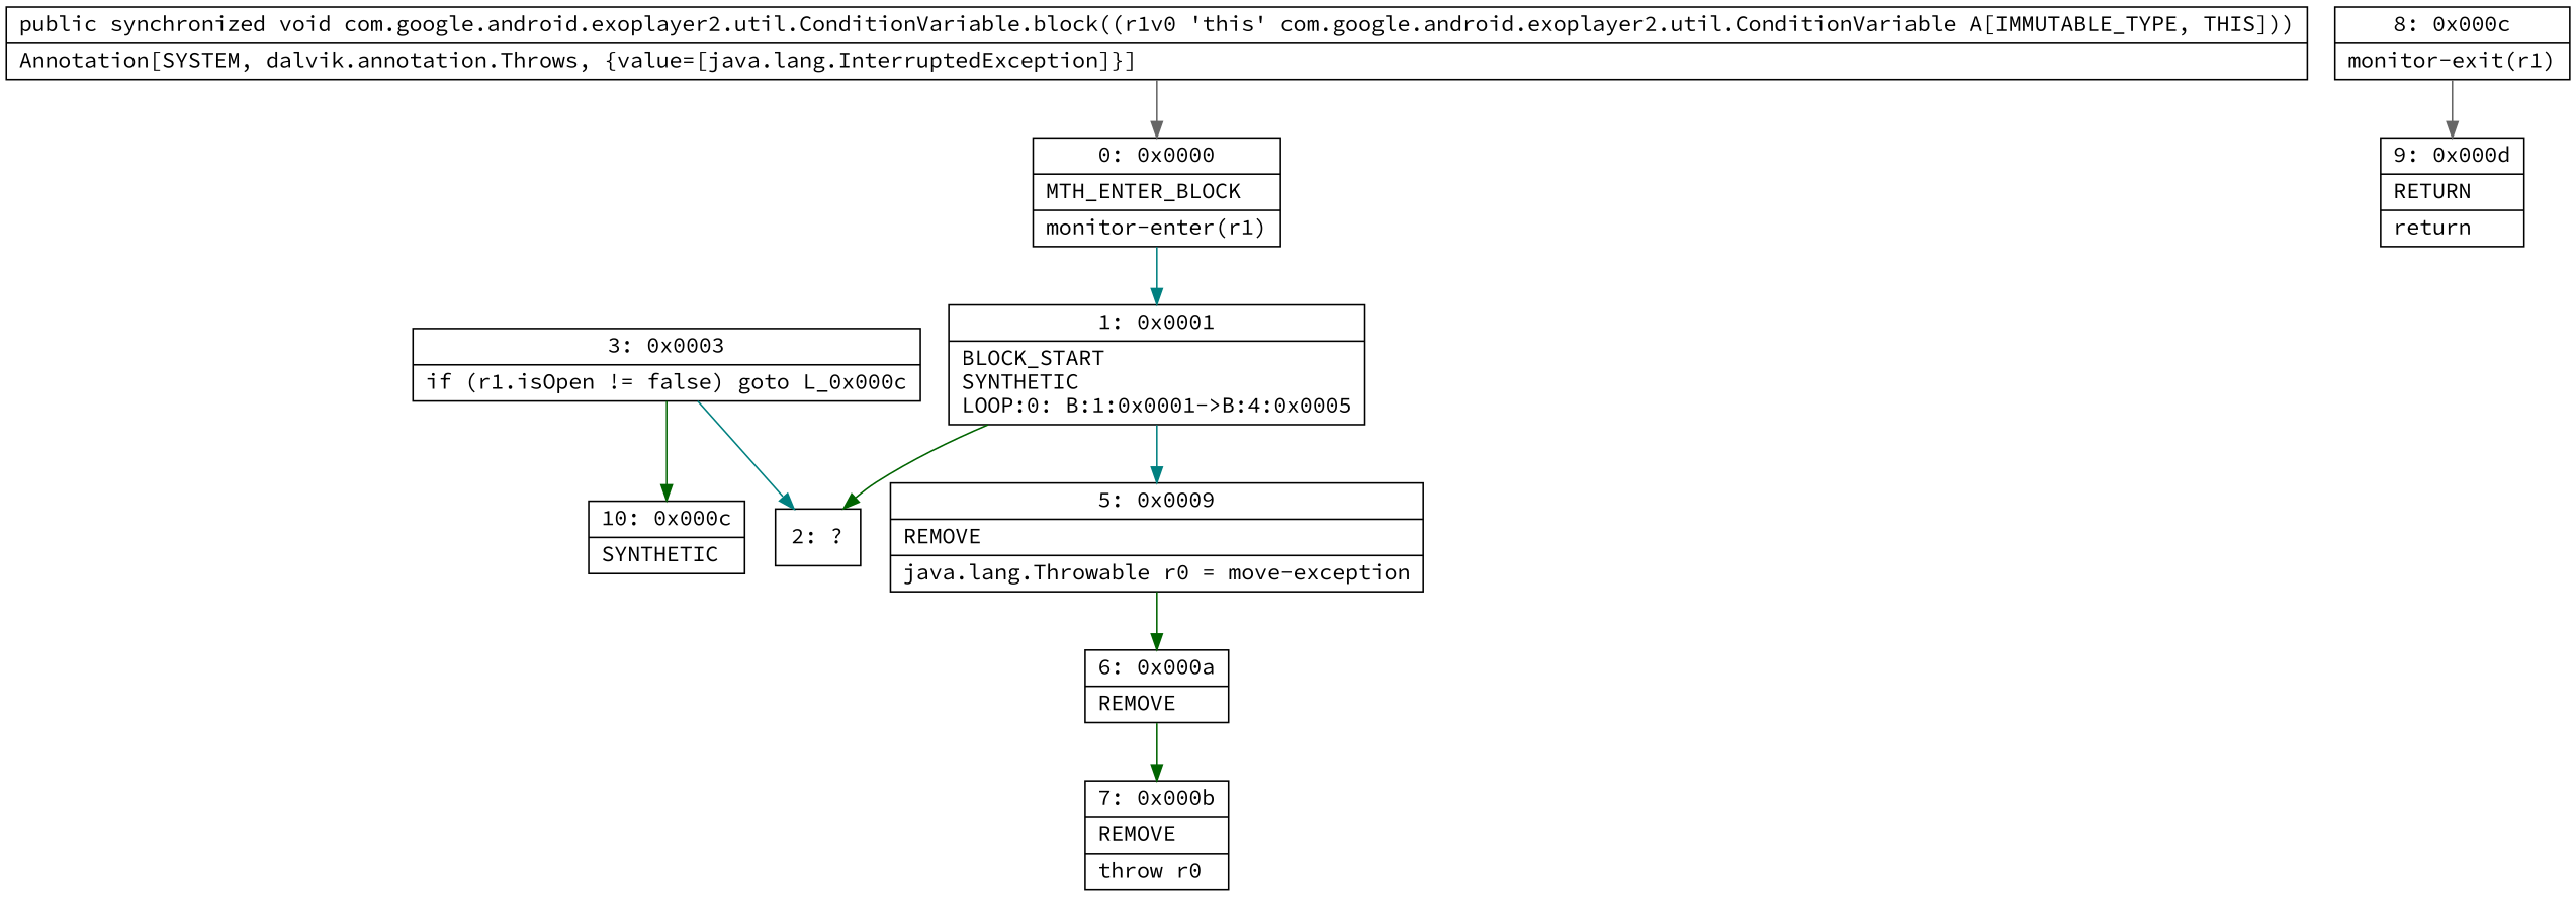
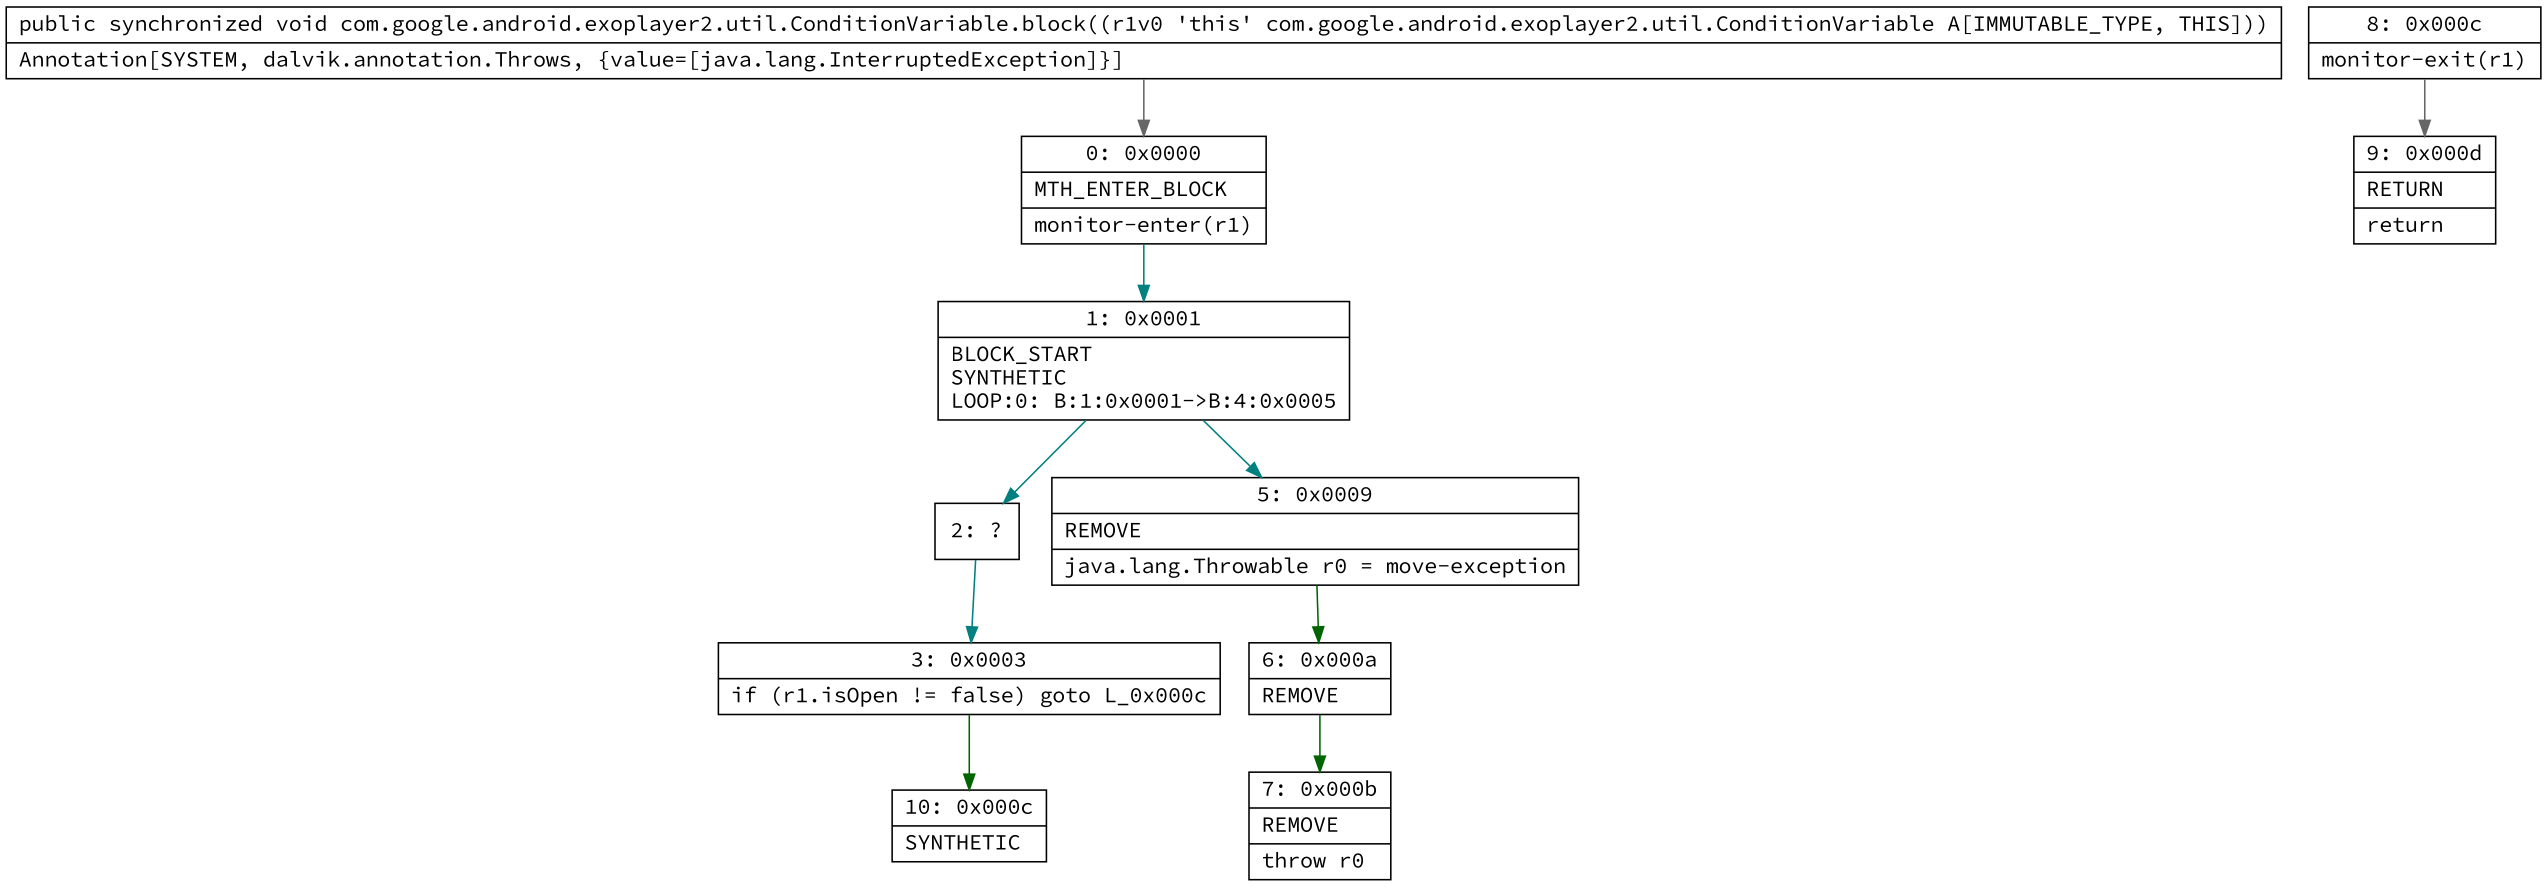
  digraph {
    fontname="Source Code Pro"
    node [fontname="Source Code Pro" shape=record]
    edge [color=darkgreen fontname="Source Code Pro"]
    n1 [label="{0\:\ 0x0000|MTH_ENTER_BLOCK\l|monitor\-enter(r1)\l}"]
    n2 [label="{1\:\ 0x0001|BLOCK_START\lSYNTHETIC\lLOOP:0: B:1:0x0001\-\>B:4:0x0005\l}"]
    n3 [label="{2\:\ ?}"]
    n4 [label="{5\:\ 0x0009|REMOVE\l|java.lang.Throwable r0 = move\-exception\l}"]
    n5 [label="{3\:\ 0x0003|if (r1.isOpen != false) goto L_0x000c\l}"]
    n6 [label="{6\:\ 0x000a|REMOVE\l}"]
    n7 [label="{10\:\ 0x000c|SYNTHETIC\l}"]
    n8 [label="{7\:\ 0x000b|REMOVE\l|throw r0\l}"]
    n9 [label="{8\:\ 0x000c|monitor\-exit(r1)\l}"]
    n10 [label="{9\:\ 0x000d|RETURN\l|return\l}"]
    n11 [label="{public synchronized void com.google.android.exoplayer2.util.ConditionVariable.block((r1v0 'this' com.google.android.exoplayer2.util.ConditionVariable A[IMMUTABLE_TYPE, THIS]))  | Annotation[SYSTEM, dalvik.annotation.Throws, \{value=[java.lang.InterruptedException]\}]\l}"]
    n1 -> n2 [color=teal]
-   n2 -> n3
+   n2 -> n3 [color=teal]
    n2 -> n4 [color=teal]
-   n5 -> n3 [color=teal]
+   n3 -> n5 [color=teal]
    n4 -> n6
    n5 -> n7
    n6 -> n8
    n9 -> n10 [color=gray40]
    n11 -> n1 [color=gray40]
  }
